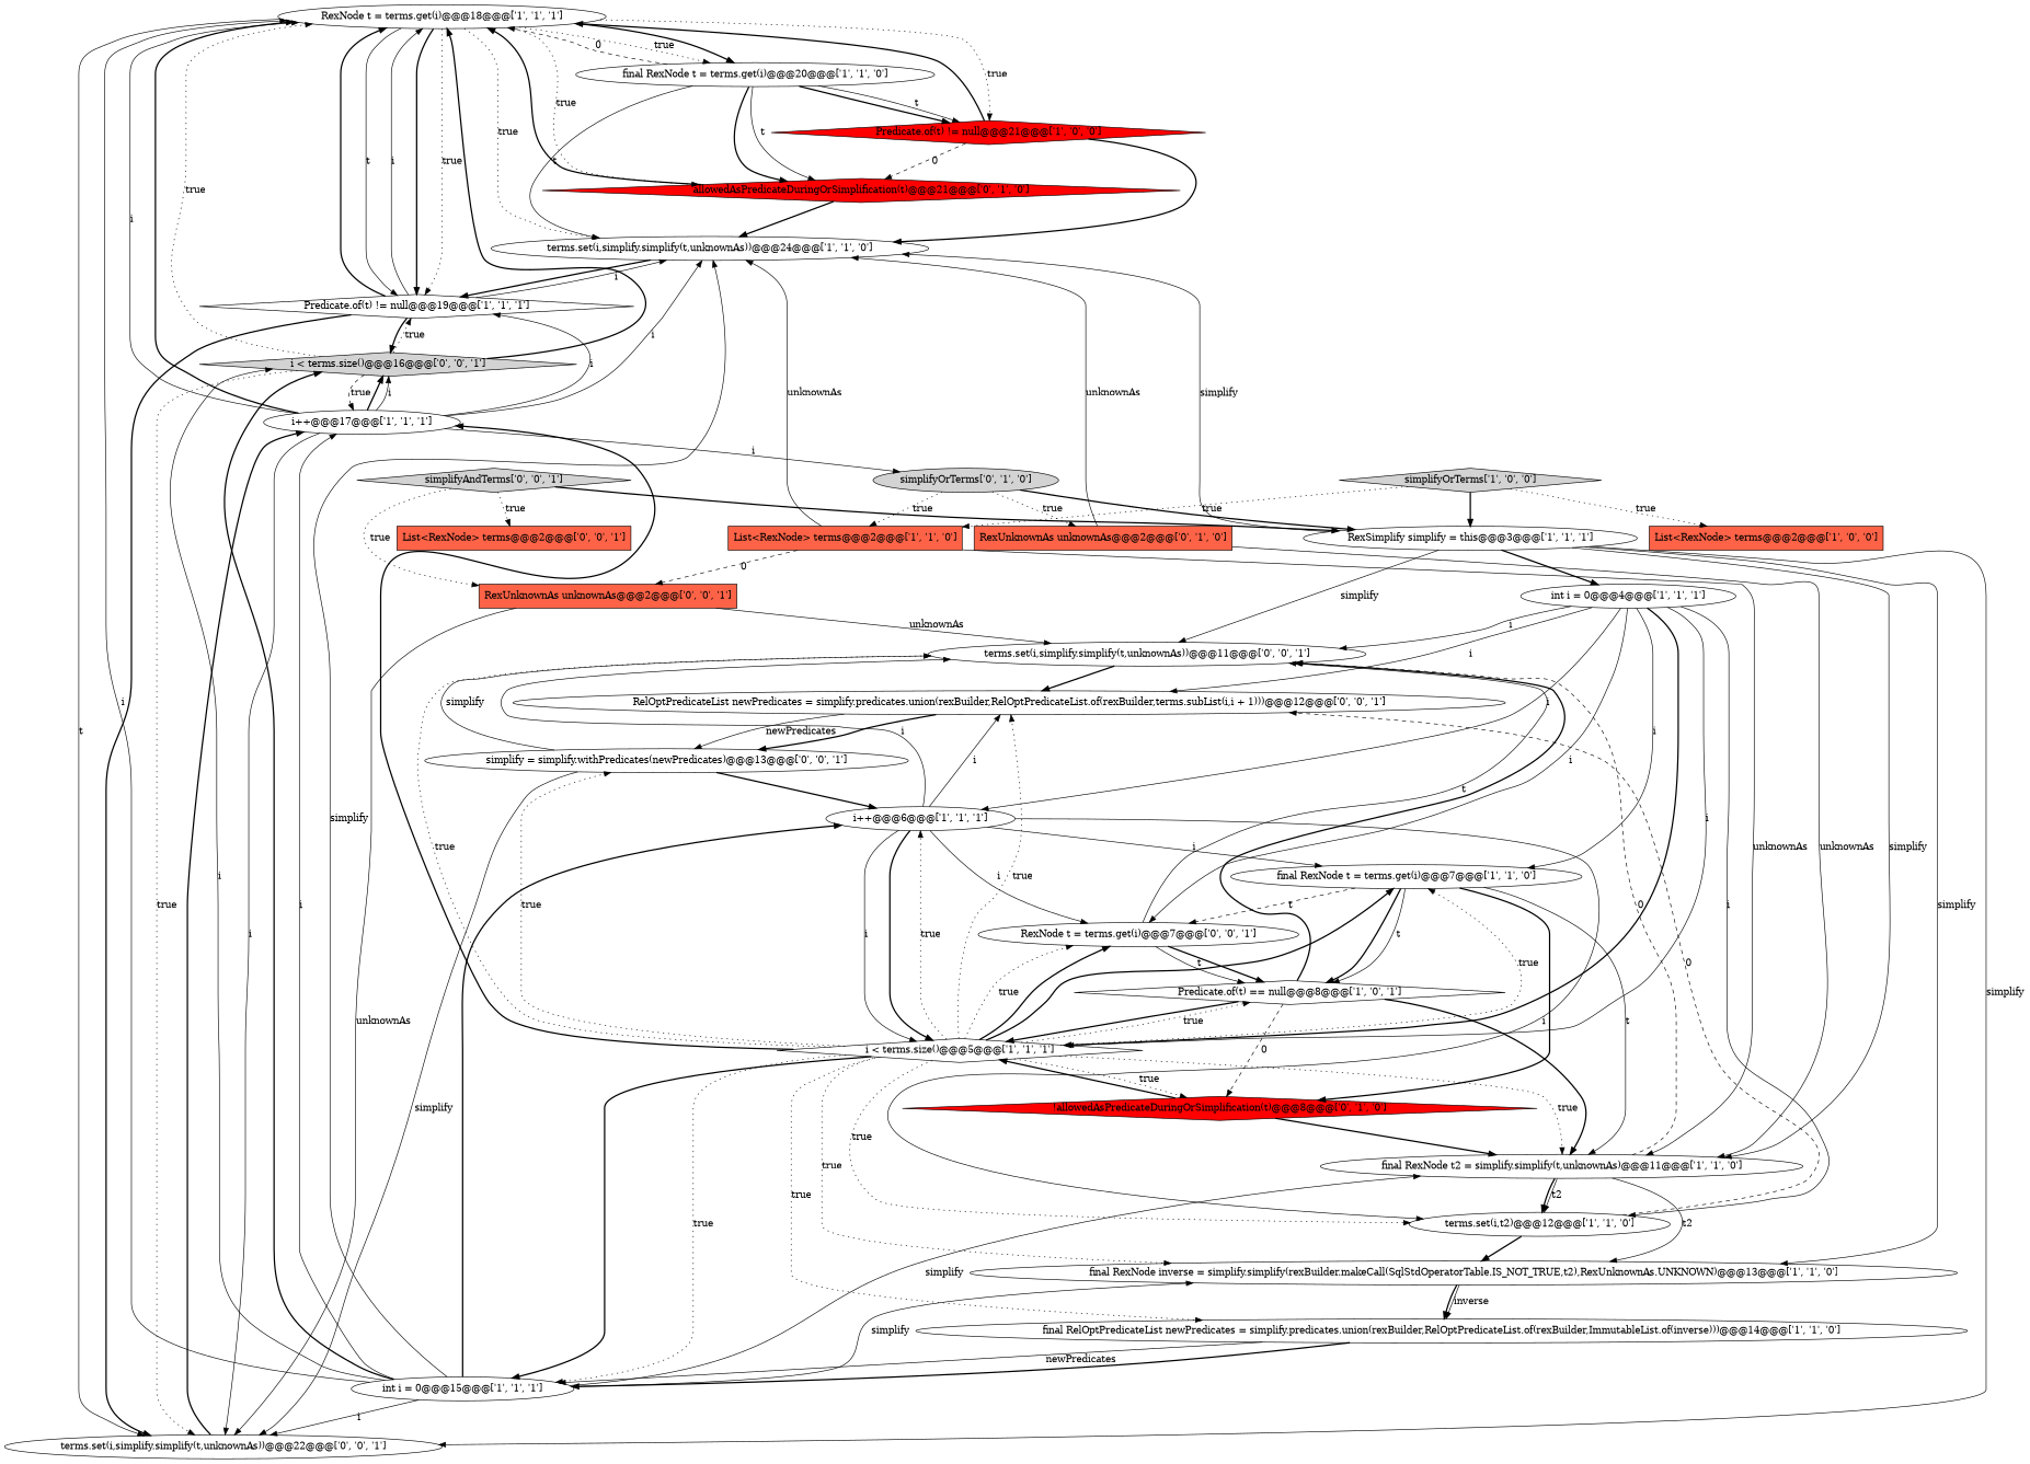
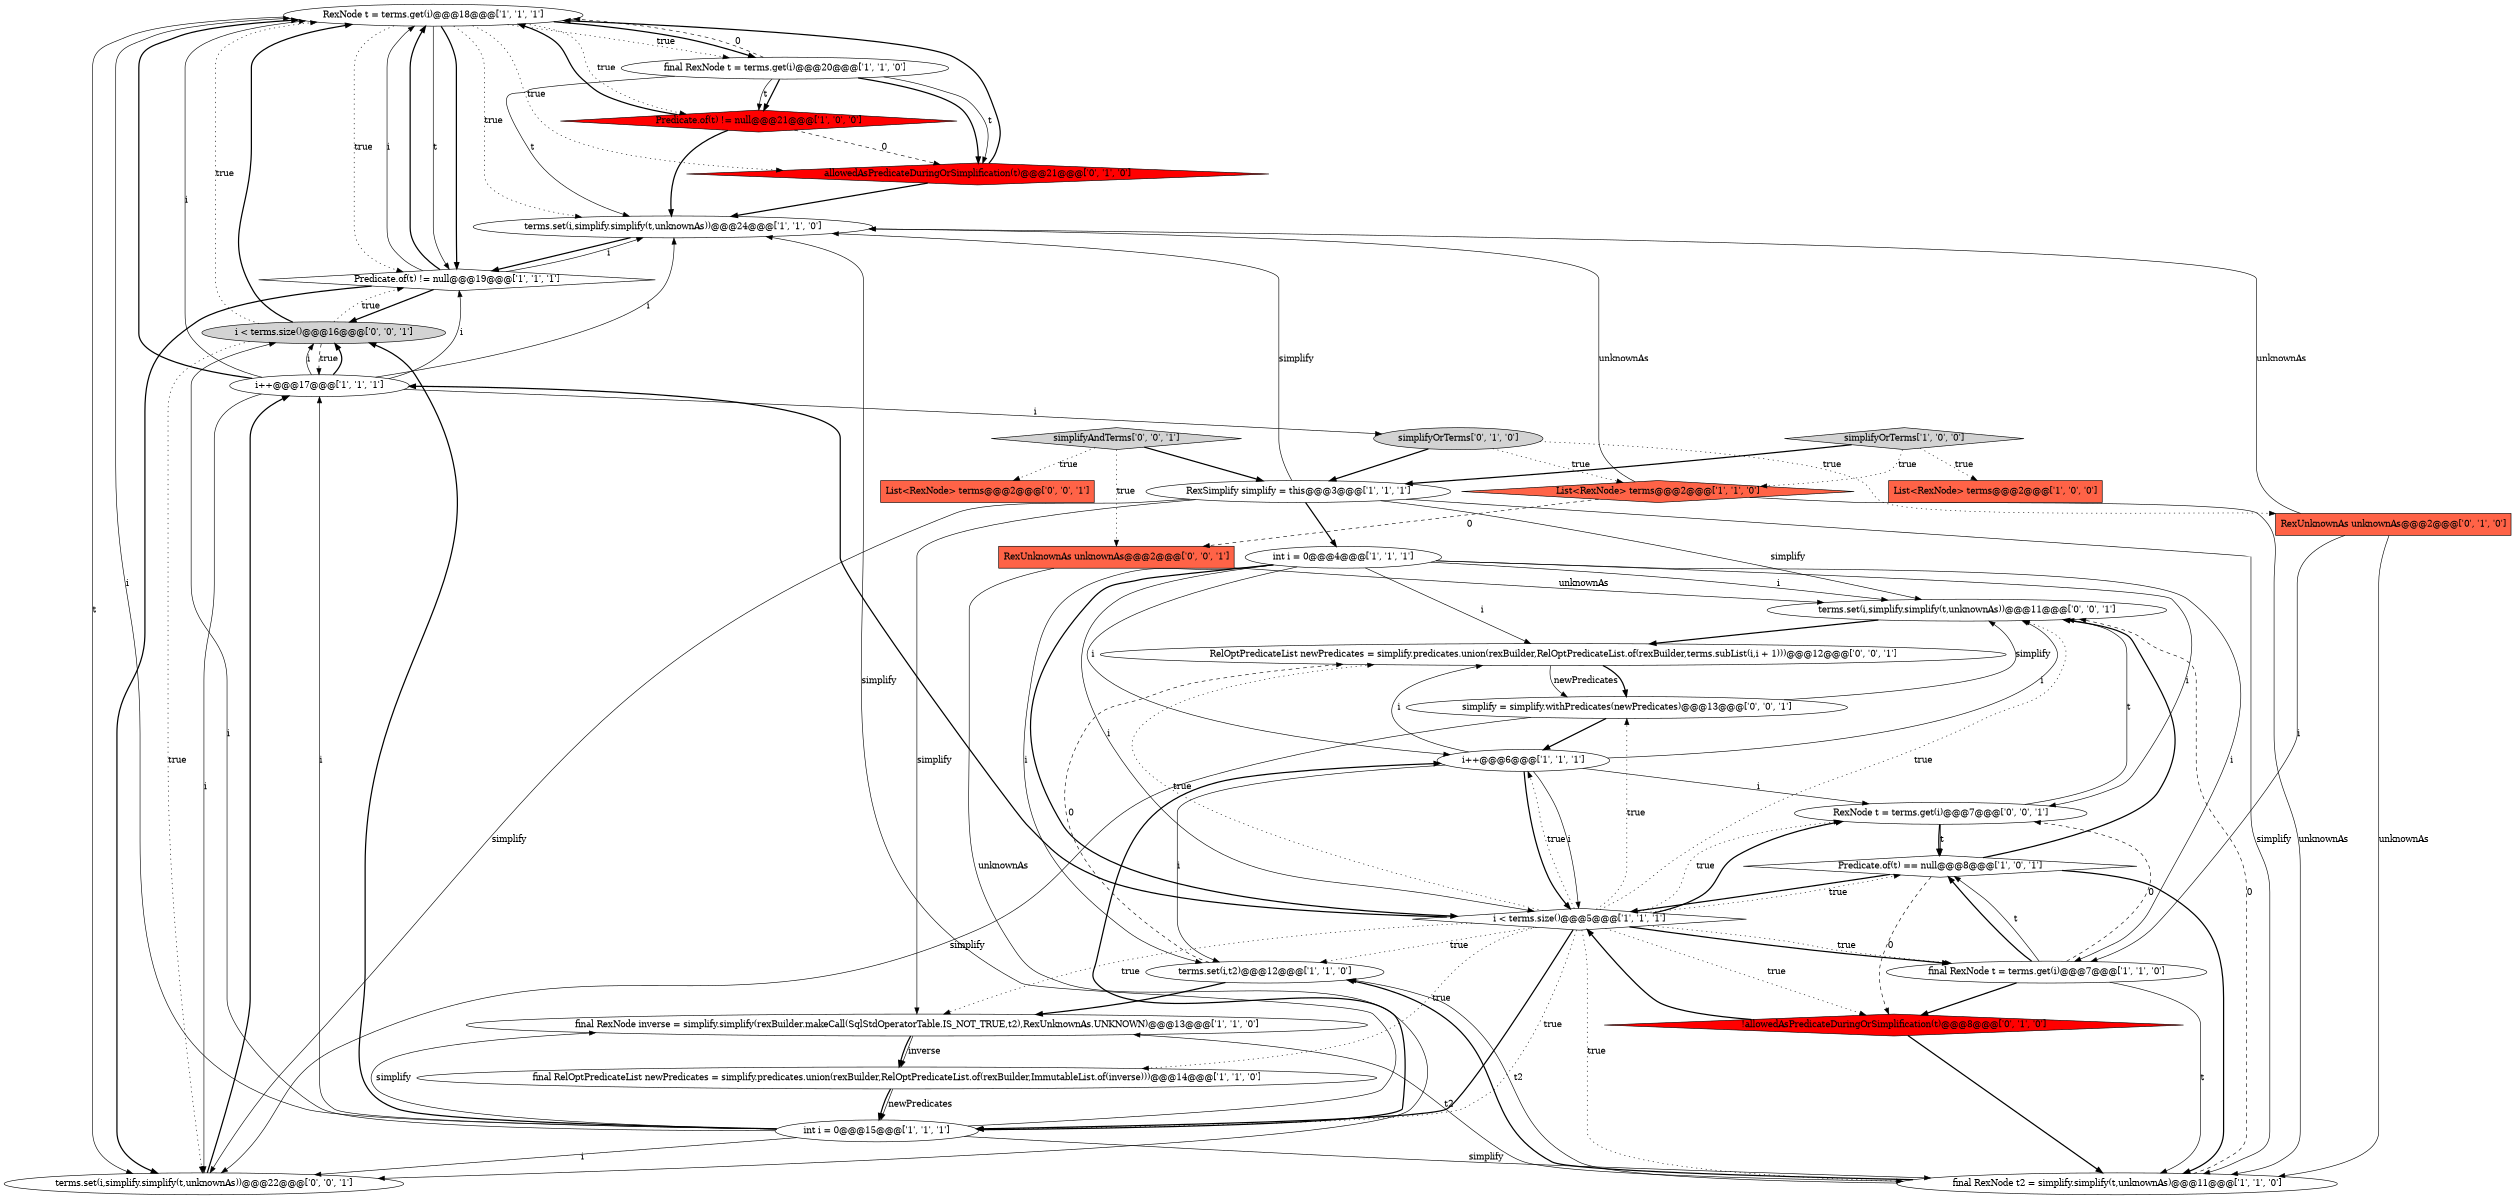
  digraph {
    node [fillcolor=white shape=ellipse style=filled]
    edge [style=solid]
    n1 [label="RexNode t = terms.get(i)@@@18@@@['1', '1', '1']"]
    n2 [fillcolor=red label="allowedAsPredicateDuringOrSimplification(t)@@@21@@@['0', '1', '0']" shape=diamond]
    n3 [label="terms.set(i,simplify.simplify(t,unknownAs))@@@22@@@['0', '0', '1']"]
    n4 [fillcolor=red label="Predicate.of(t) != null@@@21@@@['1', '0', '0']" shape=diamond]
    n5 [label="terms.set(i,simplify.simplify(t,unknownAs))@@@24@@@['1', '1', '0']"]
    n6 [label="Predicate.of(t) != null@@@19@@@['1', '1', '1']" shape=diamond]
    n7 [label="final RexNode t = terms.get(i)@@@20@@@['1', '1', '0']"]
    n8 [label="i++@@@17@@@['1', '1', '1']"]
-   n9 [fillcolor=lightgray label="i < terms.size()@@@16@@@['0', '0', '1']" shape=diamond]
+   n9 [fillcolor=lightgray label="i < terms.size()@@@16@@@['0', '0', '1']"]
    n10 [fillcolor=lightgray label="simplifyOrTerms['0', '1', '0']"]
    n11 [label="RexSimplify simplify = this@@@3@@@['1', '1', '1']"]
-   n12 [fillcolor=tomato label="List<RexNode> terms@@@2@@@['1', '1', '0']" shape=box]
+   n12 [fillcolor=tomato label="List<RexNode> terms@@@2@@@['1', '1', '0']" shape=diamond]
    n13 [fillcolor=tomato label="RexUnknownAs unknownAs@@@2@@@['0', '1', '0']" shape=box]
    n14 [label="terms.set(i,simplify.simplify(t,unknownAs))@@@11@@@['0', '0', '1']"]
    n15 [label="final RexNode t2 = simplify.simplify(t,unknownAs)@@@11@@@['1', '1', '0']"]
    n16 [label="final RexNode inverse = simplify.simplify(rexBuilder.makeCall(SqlStdOperatorTable.IS_NOT_TRUE,t2),RexUnknownAs.UNKNOWN)@@@13@@@['1', '1', '0']"]
    n17 [label="int i = 0@@@4@@@['1', '1', '1']"]
    n18 [fillcolor=tomato label="RexUnknownAs unknownAs@@@2@@@['0', '0', '1']" shape=box]
    n19 [label="RexNode t = terms.get(i)@@@7@@@['0', '0', '1']"]
    n20 [label="Predicate.of(t) == null@@@8@@@['1', '0', '1']" shape=diamond]
    n21 [fillcolor=red label="!allowedAsPredicateDuringOrSimplification(t)@@@8@@@['0', '1', '0']" shape=diamond]
    n22 [label="i < terms.size()@@@5@@@['1', '1', '1']" shape=diamond]
    n23 [label="RelOptPredicateList newPredicates = simplify.predicates.union(rexBuilder,RelOptPredicateList.of(rexBuilder,terms.subList(i,i + 1)))@@@12@@@['0', '0', '1']"]
    n24 [label="terms.set(i,t2)@@@12@@@['1', '1', '0']"]
    n25 [label="simplify = simplify.withPredicates(newPredicates)@@@13@@@['0', '0', '1']"]
    n26 [label="i++@@@6@@@['1', '1', '1']"]
    n27 [label="final RexNode t = terms.get(i)@@@7@@@['1', '1', '0']"]
    n28 [label="int i = 0@@@15@@@['1', '1', '1']"]
    n29 [label="final RelOptPredicateList newPredicates = simplify.predicates.union(rexBuilder,RelOptPredicateList.of(rexBuilder,ImmutableList.of(inverse)))@@@14@@@['1', '1', '0']"]
    n30 [fillcolor=tomato label="List<RexNode> terms@@@2@@@['0', '0', '1']" shape=box]
    n31 [fillcolor=tomato label="List<RexNode> terms@@@2@@@['1', '0', '0']" shape=box]
    n32 [fillcolor=lightgray label="simplifyAndTerms['0', '0', '1']" shape=diamond]
    n33 [fillcolor=lightgray label="simplifyOrTerms['1', '0', '0']" shape=diamond]
    n1 -> n2 [label=true style=dotted]
    n1 -> n3 [label=t]
    n1 -> n4 [label=true style=dotted]
    n1 -> n5 [label=true style=dotted]
    n1 -> n6 [style=bold]
    n1 -> n6 [label=true style=dotted]
    n1 -> n6 [label=t]
    n1 -> n7 [label=true style=dotted]
    n1 -> n7 [style=bold]
    n2 -> n1 [style=bold]
    n2 -> n5 [style=bold]
    n3 -> n8 [style=bold]
    n4 -> n1 [style=bold]
    n4 -> n2 [label=0 style=dashed]
    n4 -> n5 [style=bold]
    n5 -> n6 [style=bold]
    n6 -> n1 [label=i]
    n6 -> n1 [style=bold]
    n6 -> n3 [style=bold]
    n6 -> n5 [label=i]
    n6 -> n9 [style=bold]
    n7 -> n1 [label=0 style=dashed]
    n7 -> n2 [style=bold]
    n7 -> n2 [label=t]
    n7 -> n4 [style=bold]
    n7 -> n4 [label=t]
    n7 -> n5 [label=t]
    n8 -> n1 [style=bold]
    n8 -> n1 [label=i]
    n8 -> n3 [label=i]
    n8 -> n5 [label=i]
    n8 -> n6 [label=i]
    n8 -> n9 [style=bold]
    n8 -> n9 [label=i]
    n8 -> n10 [label=i]
    n9 -> n1 [label=true style=dotted]
    n9 -> n1 [style=bold]
    n9 -> n3 [label=true style=dotted]
    n9 -> n6 [label=true style=dotted]
    n9 -> n8 [label=true style=dashed]
    n10 -> n11 [style=bold]
    n10 -> n12 [label=true style=dotted]
    n10 -> n13 [label=true style=dotted]
    n11 -> n3 [label=simplify]
    n11 -> n5 [label=simplify]
    n11 -> n14 [label=simplify]
    n11 -> n15 [label=simplify]
    n11 -> n16 [label=simplify]
    n11 -> n17 [style=bold]
    n12 -> n5 [label=unknownAs]
    n12 -> n15 [label=unknownAs]
    n12 -> n18 [label=0 style=dashed]
    n13 -> n5 [label=unknownAs]
    n13 -> n15 [label=unknownAs]
    n14 -> n23 [style=bold]
    n15 -> n14 [label=0 style=dashed]
    n15 -> n16 [label=t2]
    n15 -> n24 [style=bold]
    n15 -> n24 [label=t2]
    n16 -> n29 [style=bold]
    n16 -> n29 [label=inverse]
    n17 -> n14 [label=i]
    n17 -> n19 [label=i]
    n17 -> n22 [label=i]
    n17 -> n22 [style=bold]
    n17 -> n23 [label=i]
    n17 -> n24 [label=i]
    n17 -> n26 [label=i]
    n17 -> n27 [label=i]
    n18 -> n3 [label=unknownAs]
    n18 -> n14 [label=unknownAs]
    n19 -> n14 [label=t]
    n19 -> n20 [style=bold]
    n19 -> n20 [label=t]
    n20 -> n14 [style=bold]
    n20 -> n15 [style=bold]
    n20 -> n21 [label=0 style=dashed]
    n20 -> n22 [style=bold]
    n21 -> n15 [style=bold]
    n21 -> n22 [style=bold]
    n22 -> n8 [style=bold]
    n22 -> n14 [label=true style=dotted]
    n22 -> n15 [label=true style=dotted]
    n22 -> n16 [label=true style=dotted]
    n22 -> n19 [style=bold]
    n22 -> n19 [label=true style=dotted]
    n22 -> n20 [label=true style=dotted]
    n22 -> n21 [label=true style=dotted]
    n22 -> n23 [label=true style=dotted]
    n22 -> n24 [label=true style=dotted]
    n22 -> n25 [label=true style=dotted]
    n22 -> n26 [label=true style=dotted]
    n22 -> n27 [style=bold]
    n22 -> n27 [label=true style=dotted]
    n22 -> n28 [label=true style=dotted]
    n22 -> n28 [style=bold]
    n22 -> n29 [label=true style=dotted]
    n23 -> n25 [label=newPredicates]
    n23 -> n25 [style=bold]
    n24 -> n16 [style=bold]
    n24 -> n23 [label=0 style=dashed]
    n25 -> n3 [label=simplify]
    n25 -> n14 [label=simplify]
    n25 -> n26 [style=bold]
    n26 -> n14 [label=i]
    n26 -> n19 [label=i]
    n26 -> n22 [style=bold]
    n26 -> n22 [label=i]
    n26 -> n23 [label=i]
    n26 -> n24 [label=i]
-   n26 -> n27 [label=i]
+   n13 -> n27 [label=i]
    n27 -> n15 [label=t]
-   n27 -> n19 [label=t style=dashed]
+   n27 -> n19 [label=0 style=dashed]
    n27 -> n20 [style=bold]
    n27 -> n20 [label=t]
    n27 -> n21 [style=bold]
    n28 -> n1 [label=i]
    n28 -> n3 [label=i]
    n28 -> n5 [label=simplify]
    n28 -> n8 [label=i]
    n28 -> n9 [label=i]
    n28 -> n9 [style=bold]
    n28 -> n15 [label=simplify]
    n28 -> n16 [label=simplify]
    n28 -> n26 [style=bold]
    n29 -> n28 [label=newPredicates]
    n29 -> n28 [style=bold]
    n32 -> n11 [style=bold]
    n32 -> n18 [label=true style=dotted]
    n32 -> n30 [label=true style=dotted]
    n33 -> n11 [style=bold]
    n33 -> n12 [label=true style=dotted]
    n33 -> n31 [label=true style=dotted]
  }
